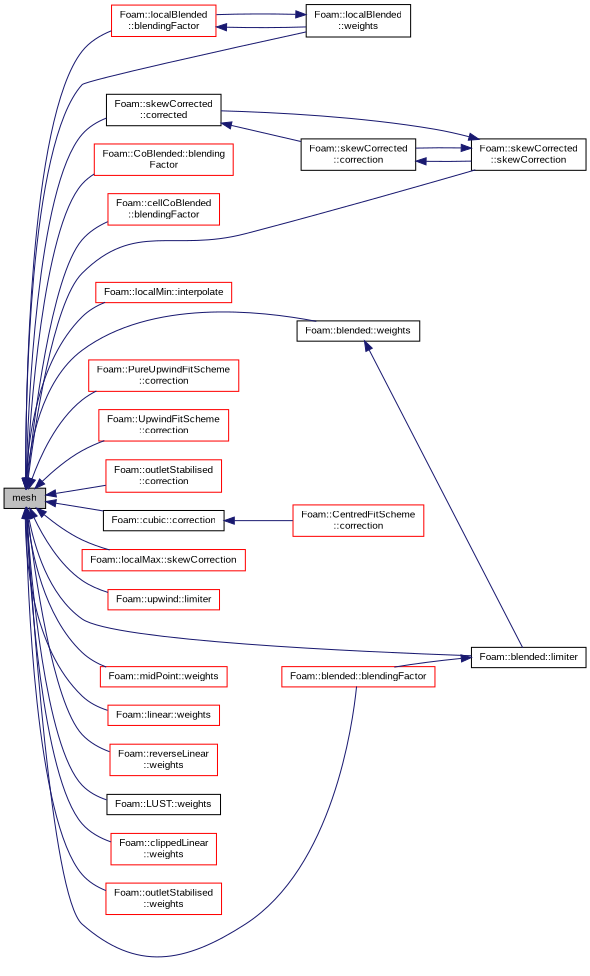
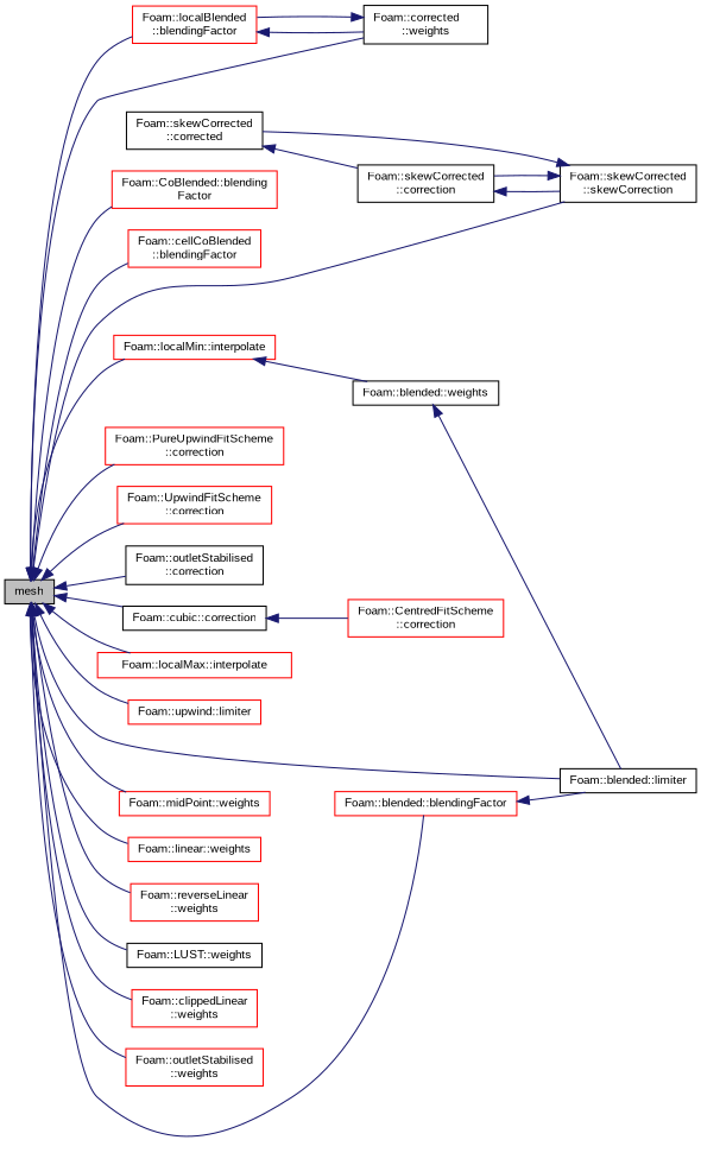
  digraph {
    fontname="Liberation Sans"
    rankdir=LR
    node [color=red fontname="Liberation Sans" fontsize=10 shape=record]
    edge [color=midnightblue dir=back fontname="Liberation Sans" fontsize=10 labelfontname=Helvetica labelfontsize=10 style=solid]
    n1 [color=black fillcolor=grey75 fontcolor=black height=0.2 label=mesh style=filled width=0.4]
    n2 [height=0.2 label="Foam::blended::blendingFactor" width=0.4]
    n3 [height=0.2 label="Foam::localBlended\l::blendingFactor" width=0.4]
-   n4 [color=black height=0.2 label="Foam::localBlended\l::weights" width=0.4]
+   n4 [color=black height=0.2 label="Foam::corrected\l::weights" width=0.4]
    n5 [height=0.2 label="Foam::CoBlended::blending\lFactor" width=0.4]
    n6 [height=0.2 label="Foam::cellCoBlended\l::blendingFactor" width=0.4]
    n7 [color=black height=0.2 label="Foam::skewCorrected\l::corrected" width=0.4]
    n8 [color=black height=0.2 label="Foam::skewCorrected\l::skewCorrection" width=0.4]
    n9 [color=black height=0.2 label="Foam::cubic::correction" width=0.4]
    n10 [height=0.2 label="Foam::PureUpwindFitScheme\l::correction" width=0.4]
    n11 [height=0.2 label="Foam::UpwindFitScheme\l::correction" width=0.4]
-   n12 [height=0.2 label="Foam::outletStabilised\l::correction" width=0.4]
+   n12 [color=black height=0.2 label="Foam::outletStabilised\l::correction" width=0.4]
    n13 [height=0.2 label="Foam::localMin::interpolate" width=0.4]
-   n14 [height=0.2 label="Foam::localMax::skewCorrection" width=0.4]
+   n14 [height=0.2 label="Foam::localMax::interpolate" width=0.4]
    n15 [height=0.2 label="Foam::upwind::limiter" width=0.4]
    n16 [color=black height=0.2 label="Foam::blended::limiter" width=0.4]
    n17 [height=0.2 label="Foam::midPoint::weights" width=0.4]
    n18 [height=0.2 label="Foam::linear::weights" width=0.4]
    n19 [height=0.2 label="Foam::reverseLinear\l::weights" width=0.4]
    n20 [color=black height=0.2 label="Foam::LUST::weights" width=0.4]
    n21 [height=0.2 label="Foam::clippedLinear\l::weights" width=0.4]
    n22 [height=0.2 label="Foam::outletStabilised\l::weights" width=0.4]
    n23 [color=black height=0.2 label="Foam::blended::weights" width=0.4]
    n24 [color=black height=0.2 label="Foam::skewCorrected\l::correction" width=0.4]
    n25 [height=0.2 label="Foam::CentredFitScheme\l::correction" width=0.4]
    n1 -> n2
    n1 -> n3
    n1 -> n4
    n1 -> n5
    n1 -> n6
-   n1 -> n7
    n1 -> n8
    n1 -> n9
    n1 -> n10
    n1 -> n11
    n1 -> n12
    n1 -> n13
    n1 -> n14
    n1 -> n15
    n1 -> n16
    n1 -> n17
    n1 -> n18
    n1 -> n19
    n1 -> n20
    n1 -> n21
    n1 -> n22
-   n1 -> n23
+   n13 -> n23
    n3 -> n4
    n4 -> n3
    n7 -> n24
    n8 -> n7
    n8 -> n24
    n9 -> n25
-   n16 -> n2
+   n2 -> n16
    n23 -> n16
    n24 -> n8
  }
